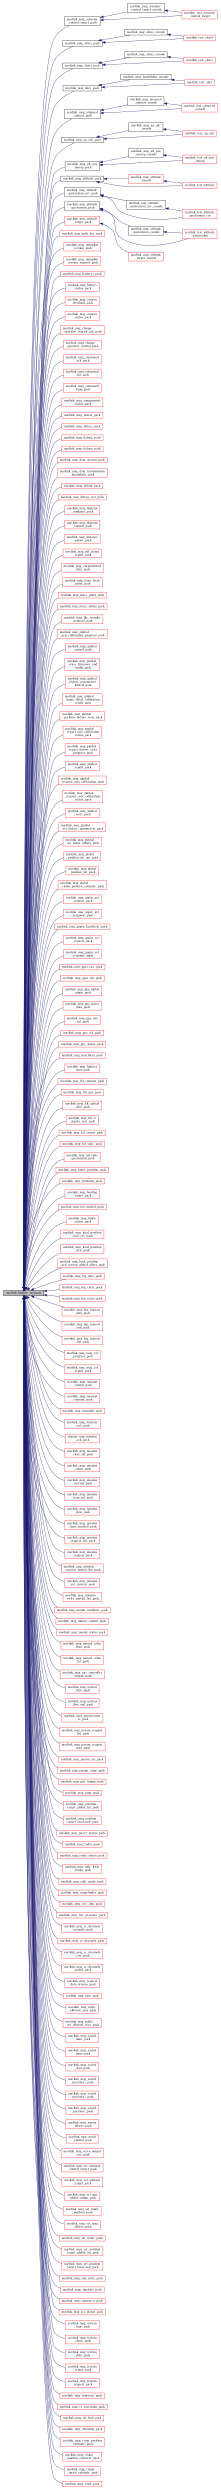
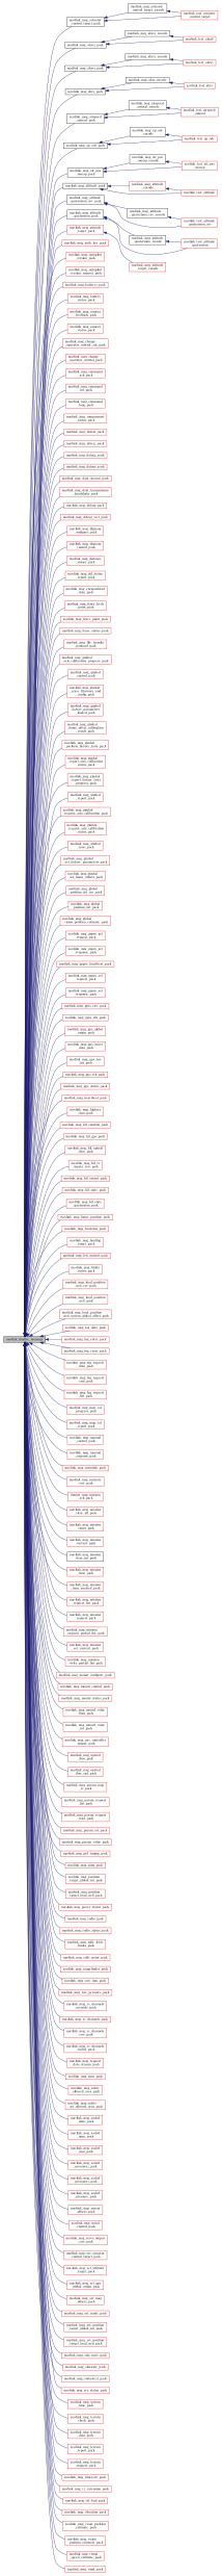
  digraph {
    fontname="Playfair Display"
    rankdir=LR
    node [color=red fillcolor=white fontname="Playfair Display" fontsize=10 shape=record style=filled]
    edge [color=midnightblue dir=back fontname="Playfair Display" fontsize=10 labelfontname=Helvetica labelfontsize=10 style=solid]
    n1 [color=black fillcolor=grey75 fontcolor=black height=0.2 label=mavlink_finalize_message width=0.4]
    n2 [color=black height=0.2 label="mavlink_msg_actuator\l_control_target_pack" width=0.4]
    n3 [color=black height=0.2 label=mavlink_msg_ahrs2_pack width=0.4]
    n4 [color=black height=0.2 label=mavlink_msg_ahrs3_pack width=0.4]
    n5 [color=black height=0.2 label=mavlink_msg_ahrs_pack width=0.4]
    n6 [color=black height=0.2 label="mavlink_msg_airspeed\l_autocal_pack" width=0.4]
    n7 [color=black height=0.2 label=mavlink_msg_ap_adc_pack width=0.4]
    n8 [color=black height=0.2 label="mavlink_msg_att_pos\l_mocap_pack" width=0.4]
    n9 [color=black height=0.2 label=mavlink_msg_attitude_pack width=0.4]
    n10 [color=black height=0.2 label="mavlink_msg_attitude\l_quaternion_cov_pack" width=0.4]
    n11 [color=black height=0.2 label="mavlink_msg_attitude\l_quaternion_pack" width=0.4]
    n12 [height=0.2 label="mavlink_msg_attitude\l_target_pack" width=0.4]
    n13 [height=0.2 label=mavlink_msg_auth_key_pack width=0.4]
    n14 [height=0.2 label="mavlink_msg_autopilot\l_version_pack" width=0.4]
    n15 [height=0.2 label="mavlink_msg_autopilot\l_version_request_pack" width=0.4]
    n16 [height=0.2 label=mavlink_msg_battery2_pack width=0.4]
    n17 [height=0.2 label="mavlink_msg_battery\l_status_pack" width=0.4]
    n18 [height=0.2 label="mavlink_msg_camera\l_feedback_pack" width=0.4]
    n19 [height=0.2 label="mavlink_msg_camera\l_status_pack" width=0.4]
    n20 [height=0.2 label="mavlink_msg_change\l_operator_control_ack_pack" width=0.4]
    n21 [height=0.2 label="mavlink_msg_change\l_operator_control_pack" width=0.4]
    n22 [height=0.2 label="mavlink_msg_command\l_ack_pack" width=0.4]
    n23 [height=0.2 label="mavlink_msg_command\l_int_pack" width=0.4]
    n24 [height=0.2 label="mavlink_msg_command\l_long_pack" width=0.4]
    n25 [height=0.2 label="mavlink_msg_compassmot\l_status_pack" width=0.4]
    n26 [height=0.2 label=mavlink_msg_data16_pack width=0.4]
    n27 [height=0.2 label=mavlink_msg_data32_pack width=0.4]
    n28 [height=0.2 label=mavlink_msg_data64_pack width=0.4]
    n29 [height=0.2 label=mavlink_msg_data96_pack width=0.4]
    n30 [height=0.2 label=mavlink_msg_data_stream_pack width=0.4]
    n31 [height=0.2 label="mavlink_msg_data_transmission\l_handshake_pack" width=0.4]
    n32 [height=0.2 label=mavlink_msg_debug_pack width=0.4]
    n33 [height=0.2 label=mavlink_msg_debug_vect_pack width=0.4]
    n34 [height=0.2 label="mavlink_msg_digicam\l_configure_pack" width=0.4]
    n35 [height=0.2 label="mavlink_msg_digicam\l_control_pack" width=0.4]
    n36 [height=0.2 label="mavlink_msg_distance\l_sensor_pack" width=0.4]
    n37 [height=0.2 label="mavlink_msg_ekf_status\l_report_pack" width=0.4]
    n38 [height=0.2 label="mavlink_msg_encapsulated\l_data_pack" width=0.4]
    n39 [height=0.2 label="mavlink_msg_fence_fetch\l_point_pack" width=0.4]
    n40 [height=0.2 label=mavlink_msg_fence_point_pack width=0.4]
    n41 [height=0.2 label=mavlink_msg_fence_status_pack width=0.4]
    n42 [height=0.2 label="mavlink_msg_file_transfer\l_protocol_pack" width=0.4]
    n43 [height=0.2 label="mavlink_msg_gimbal\l_axis_calibration_progress_pack" width=0.4]
    n44 [height=0.2 label="mavlink_msg_gimbal\l_control_pack" width=0.4]
    n45 [height=0.2 label="mavlink_msg_gimbal\l_erase_firmware_and\l_config_pack" width=0.4]
    n46 [height=0.2 label="mavlink_msg_gimbal\l_factory_parameters\l_loaded_pack" width=0.4]
    n47 [height=0.2 label="mavlink_msg_gimbal\l_home_offset_calibration\l_result_pack" width=0.4]
    n48 [height=0.2 label="mavlink_msg_gimbal\l_perform_factory_tests_pack" width=0.4]
    n49 [height=0.2 label="mavlink_msg_gimbal\l_report_axis_calibration\l_status_pack" width=0.4]
    n50 [height=0.2 label="mavlink_msg_gimbal\l_report_factory_tests\l_progress_pack" width=0.4]
    n51 [height=0.2 label="mavlink_msg_gimbal\l_report_pack" width=0.4]
    n52 [height=0.2 label="mavlink_msg_gimbal\l_request_axis_calibration_pack" width=0.4]
    n53 [height=0.2 label="mavlink_msg_gimbal\l_request_axis_calibration\l_status_pack" width=0.4]
    n54 [height=0.2 label="mavlink_msg_gimbal\l_reset_pack" width=0.4]
    n55 [height=0.2 label="mavlink_msg_gimbal\l_set_factory_parameters_pack" width=0.4]
    n56 [height=0.2 label="mavlink_msg_gimbal\l_set_home_offsets_pack" width=0.4]
    n57 [height=0.2 label="mavlink_msg_global\l_position_int_cov_pack" width=0.4]
    n58 [height=0.2 label="mavlink_msg_global\l_position_int_pack" width=0.4]
    n59 [height=0.2 label="mavlink_msg_global\l_vision_position_estimate_pack" width=0.4]
    n60 [height=0.2 label="mavlink_msg_gopro_get\l_request_pack" width=0.4]
    n61 [height=0.2 label="mavlink_msg_gopro_get\l_response_pack" width=0.4]
    n62 [height=0.2 label=mavlink_msg_gopro_heartbeat_pack width=0.4]
    n63 [height=0.2 label="mavlink_msg_gopro_set\l_request_pack" width=0.4]
    n64 [height=0.2 label="mavlink_msg_gopro_set\l_response_pack" width=0.4]
    n65 [height=0.2 label=mavlink_msg_gps2_raw_pack width=0.4]
    n66 [height=0.2 label=mavlink_msg_gps2_rtk_pack width=0.4]
    n67 [height=0.2 label="mavlink_msg_gps_global\l_origin_pack" width=0.4]
    n68 [height=0.2 label="mavlink_msg_gps_inject\l_data_pack" width=0.4]
    n69 [height=0.2 label="mavlink_msg_gps_raw\l_int_pack" width=0.4]
    n70 [height=0.2 label=mavlink_msg_gps_rtk_pack width=0.4]
    n71 [height=0.2 label=mavlink_msg_gps_status_pack width=0.4]
    n72 [height=0.2 label=mavlink_msg_heartbeat_pack width=0.4]
    n73 [height=0.2 label="mavlink_msg_highres\l_imu_pack" width=0.4]
    n74 [height=0.2 label=mavlink_msg_hil_controls_pack width=0.4]
    n75 [height=0.2 label=mavlink_msg_hil_gps_pack width=0.4]
    n76 [height=0.2 label="mavlink_msg_hil_optical\l_flow_pack" width=0.4]
    n77 [height=0.2 label="mavlink_msg_hil_rc\l_inputs_raw_pack" width=0.4]
    n78 [height=0.2 label=mavlink_msg_hil_sensor_pack width=0.4]
    n79 [height=0.2 label=mavlink_msg_hil_state_pack width=0.4]
    n80 [height=0.2 label="mavlink_msg_hil_state\l_quaternion_pack" width=0.4]
    n81 [height=0.2 label=mavlink_msg_home_position_pack width=0.4]
    n82 [height=0.2 label=mavlink_msg_hwstatus_pack width=0.4]
    n83 [height=0.2 label="mavlink_msg_landing\l_target_pack" width=0.4]
    n84 [height=0.2 label=mavlink_msg_led_control_pack width=0.4]
    n85 [height=0.2 label="mavlink_msg_limits\l_status_pack" width=0.4]
    n86 [height=0.2 label="mavlink_msg_local_position\l_ned_cov_pack" width=0.4]
    n87 [height=0.2 label="mavlink_msg_local_position\l_ned_pack" width=0.4]
    n88 [height=0.2 label="mavlink_msg_local_position\l_ned_system_global_offset_pack" width=0.4]
    n89 [height=0.2 label=mavlink_msg_log_data_pack width=0.4]
    n90 [height=0.2 label=mavlink_msg_log_entry_pack width=0.4]
    n91 [height=0.2 label=mavlink_msg_log_erase_pack width=0.4]
    n92 [height=0.2 label="mavlink_msg_log_request\l_data_pack" width=0.4]
    n93 [height=0.2 label="mavlink_msg_log_request\l_end_pack" width=0.4]
    n94 [height=0.2 label="mavlink_msg_log_request\l_list_pack" width=0.4]
    n95 [height=0.2 label="mavlink_msg_mag_cal\l_progress_pack" width=0.4]
    n96 [height=0.2 label="mavlink_msg_mag_cal\l_report_pack" width=0.4]
    n97 [height=0.2 label="mavlink_msg_manual\l_control_pack" width=0.4]
    n98 [height=0.2 label="mavlink_msg_manual\l_setpoint_pack" width=0.4]
    n99 [height=0.2 label=mavlink_msg_meminfo_pack width=0.4]
    n100 [height=0.2 label="mavlink_msg_memory\l_vect_pack" width=0.4]
    n101 [height=0.2 label="change_msg_mission\l_ack_pack" width=0.4]
    n102 [height=0.2 label="mavlink_msg_mission\l_clear_all_pack" width=0.4]
    n103 [height=0.2 label="mavlink_msg_mission\l_count_pack" width=0.4]
    n104 [height=0.2 label="mavlink_msg_mission\l_current_pack" width=0.4]
-   n105 [height=0.2 label="mavlink_msg_mission\l_item_int_pack" width=0.4]
+   n105 [color=black height=0.2 label="mavlink_msg_mission\l_item_int_pack" width=0.4]
    n106 [height=0.2 label="mavlink_msg_mission\l_item_pack" width=0.4]
    n107 [height=0.2 label="mavlink_msg_mission\l_item_reached_pack" width=0.4]
    n108 [height=0.2 label="mavlink_msg_mission\l_request_list_pack" width=0.4]
    n109 [height=0.2 label="mavlink_msg_mission\l_request_pack" width=0.4]
    n110 [height=0.2 label="mavlink_msg_mission\l_request_partial_list_pack" width=0.4]
    n111 [height=0.2 label="mavlink_msg_mission\l_set_current_pack" width=0.4]
    n112 [height=0.2 label="mavlink_msg_mission\l_write_partial_list_pack" width=0.4]
    n113 [height=0.2 label=mavlink_msg_mount_configure_pack width=0.4]
    n114 [height=0.2 label=mavlink_msg_mount_control_pack width=0.4]
    n115 [height=0.2 label=mavlink_msg_mount_status_pack width=0.4]
    n116 [height=0.2 label="mavlink_msg_named_value\l_float_pack" width=0.4]
    n117 [height=0.2 label="mavlink_msg_named_value\l_int_pack" width=0.4]
    n118 [height=0.2 label="mavlink_msg_nav_controller\l_output_pack" width=0.4]
    n119 [height=0.2 label="mavlink_msg_optical\l_flow_pack" width=0.4]
    n120 [height=0.2 label="mavlink_msg_optical\l_flow_rad_pack" width=0.4]
    n121 [height=0.2 label="mavlink_msg_param_map\l_rc_pack" width=0.4]
    n122 [height=0.2 label="mavlink_msg_param_request\l_list_pack" width=0.4]
    n123 [height=0.2 label="mavlink_msg_param_request\l_read_pack" width=0.4]
    n124 [height=0.2 label=mavlink_msg_param_set_pack width=0.4]
    n125 [height=0.2 label=mavlink_msg_param_value_pack width=0.4]
    n126 [height=0.2 label=mavlink_msg_pid_tuning_pack width=0.4]
    n127 [height=0.2 label=mavlink_msg_ping_pack width=0.4]
    n128 [height=0.2 label="mavlink_msg_position\l_target_global_int_pack" width=0.4]
    n129 [height=0.2 label="mavlink_msg_position\l_target_local_ned_pack" width=0.4]
    n130 [height=0.2 label=mavlink_msg_power_status_pack width=0.4]
    n131 [height=0.2 label=mavlink_msg_radio_pack width=0.4]
    n132 [height=0.2 label=mavlink_msg_radio_status_pack width=0.4]
    n133 [height=0.2 label="mavlink_msg_rally_fetch\l_limits_pack" width=0.4]
    n134 [height=0.2 label=mavlink_msg_rally_point_pack width=0.4]
    n135 [height=0.2 label=mavlink_msg_rangefinder_pack width=0.4]
    n136 [height=0.2 label=mavlink_msg_raw_imu_pack width=0.4]
    n137 [height=0.2 label=mavlink_msg_raw_pressure_pack width=0.4]
    n138 [height=0.2 label="mavlink_msg_rc_channels\l_override_pack" width=0.4]
    n139 [height=0.2 label=mavlink_msg_rc_channels_pack width=0.4]
    n140 [height=0.2 label="mavlink_msg_rc_channels\l_raw_pack" width=0.4]
    n141 [height=0.2 label="mavlink_msg_rc_channels\l_scaled_pack" width=0.4]
    n142 [height=0.2 label="mavlink_msg_request\l_data_stream_pack" width=0.4]
    n143 [height=0.2 label=mavlink_msg_rpm_pack width=0.4]
    n144 [height=0.2 label="mavlink_msg_safety\l_allowed_area_pack" width=0.4]
    n145 [height=0.2 label="mavlink_msg_safety\l_set_allowed_area_pack" width=0.4]
    n146 [height=0.2 label="mavlink_msg_scaled\l_imu2_pack" width=0.4]
    n147 [height=0.2 label="mavlink_msg_scaled\l_imu3_pack" width=0.4]
    n148 [height=0.2 label="mavlink_msg_scaled\l_imu_pack" width=0.4]
    n149 [height=0.2 label="mavlink_msg_scaled\l_pressure2_pack" width=0.4]
    n150 [height=0.2 label="mavlink_msg_scaled\l_pressure3_pack" width=0.4]
    n151 [height=0.2 label="mavlink_msg_scaled\l_pressure_pack" width=0.4]
    n152 [height=0.2 label="mavlink_msg_sensor\l_offsets_pack" width=0.4]
    n153 [height=0.2 label="mavlink_msg_serial\l_control_pack" width=0.4]
    n154 [height=0.2 label="mavlink_msg_servo_output\l_raw_pack" width=0.4]
    n155 [height=0.2 label="mavlink_msg_set_actuator\l_control_target_pack" width=0.4]
    n156 [height=0.2 label="mavlink_msg_set_attitude\l_target_pack" width=0.4]
    n157 [height=0.2 label="mavlink_msg_set_gps\l_global_origin_pack" width=0.4]
-   n158 [height=0.2 label="mavlink_msg_set_home\l_position_pack" width=0.4]
    n159 [height=0.2 label="mavlink_msg_set_mag\l_offsets_pack" width=0.4]
    n160 [height=0.2 label=mavlink_msg_set_mode_pack width=0.4]
    n161 [height=0.2 label="mavlink_msg_set_position\l_target_global_int_pack" width=0.4]
    n162 [height=0.2 label="mavlink_msg_set_position\l_target_local_ned_pack" width=0.4]
    n163 [height=0.2 label=mavlink_msg_sim_state_pack width=0.4]
    n164 [height=0.2 label=mavlink_msg_simstate_pack width=0.4]
    n165 [height=0.2 label=mavlink_msg_statustext_pack width=0.4]
    n166 [height=0.2 label=mavlink_msg_sys_status_pack width=0.4]
    n167 [height=0.2 label="mavlink_msg_system\l_time_pack" width=0.4]
    n168 [height=0.2 label="mavlink_msg_terrain\l_check_pack" width=0.4]
    n169 [height=0.2 label="mavlink_msg_terrain\l_data_pack" width=0.4]
    n170 [height=0.2 label="mavlink_msg_terrain\l_report_pack" width=0.4]
    n171 [height=0.2 label="mavlink_msg_terrain\l_request_pack" width=0.4]
    n172 [height=0.2 label=mavlink_msg_timesync_pack width=0.4]
    n173 [height=0.2 label=mavlink_msg_v2_extension_pack width=0.4]
    n174 [height=0.2 label=mavlink_msg_vfr_hud_pack width=0.4]
    n175 [height=0.2 label=mavlink_msg_vibration_pack width=0.4]
    n176 [height=0.2 label="mavlink_msg_vicon_position\l_estimate_pack" width=0.4]
    n177 [height=0.2 label="mavlink_msg_vision\l_position_estimate_pack" width=0.4]
    n178 [height=0.2 label="mavlink_msg_vision\l_speed_estimate_pack" width=0.4]
    n179 [height=0.2 label=mavlink_msg_wind_pack width=0.4]
    n180 [color=black height=0.2 label="mavlink_msg_actuator\l_control_target_encode" width=0.4]
    n181 [height=0.2 label="mavlink_test_actuator\l_control_target" width=0.4]
    n182 [color=black height=0.2 label=mavlink_msg_ahrs2_encode width=0.4]
    n183 [height=0.2 label=mavlink_test_ahrs8 width=0.4]
    n184 [color=black height=0.2 label=mavlink_msg_ahrs3_encode width=0.4]
    n185 [height=0.2 label=mavlink_test_ahrs3 width=0.4]
-   n186 [color=black height=0.2 label=mavlink_msg_handshake_encode width=0.4]
+   n186 [color=black height=0.2 label=mavlink_msg_ahrs_encode width=0.4]
    n187 [height=0.2 label=mavlink_test_ahrs width=0.4]
    n188 [color=black height=0.2 label="mavlink_msg_airspeed\l_autocal_encode" width=0.4]
    n189 [height=0.2 label="mavlink_test_airspeed\l_autocal" width=0.4]
    n190 [color=black height=0.2 label="mavlink_msg_ap_adc\l_encode" width=0.4]
    n191 [height=0.2 label=mavlink_test_ap_adc width=0.4]
    n192 [color=black height=0.2 label="mavlink_msg_att_pos\l_mocap_encode" width=0.4]
    n193 [height=0.2 label="mavlink_test_att_pos\l_mocap" width=0.4]
    n194 [height=0.2 label="mavlink_msg_attitude\l_encode" width=0.4]
    n195 [height=0.2 label=mavlink_test_attitude width=0.4]
    n196 [color=black height=0.2 label="mavlink_msg_attitude\l_quaternion_cov_encode" width=0.4]
    n197 [height=0.2 label="mavlink_test_attitude\l_quaternion_cov" width=0.4]
    n198 [color=black height=0.2 label="mavlink_msg_attitude\l_quaternion_encode" width=0.4]
    n199 [height=0.2 label="mavlink_test_attitude\l_quaternion" width=0.4]
    n200 [height=0.2 label="mavlink_msg_attitude\l_target_encode" width=0.4]
    n1 -> n2
    n1 -> n3
    n1 -> n4
    n1 -> n5
    n1 -> n6
    n1 -> n7
    n1 -> n8
    n1 -> n9
    n1 -> n10
    n1 -> n11
    n1 -> n12
    n1 -> n13
    n1 -> n14
    n1 -> n15
    n1 -> n16
    n1 -> n17
    n1 -> n18
    n1 -> n19
    n1 -> n20
    n1 -> n21
    n1 -> n22
    n1 -> n23
    n1 -> n24
    n1 -> n25
    n1 -> n26
    n1 -> n27
    n1 -> n28
    n1 -> n29
    n1 -> n30
    n1 -> n31
    n1 -> n32
    n1 -> n33
    n1 -> n34
    n1 -> n35
    n1 -> n36
    n1 -> n37
    n1 -> n38
    n1 -> n39
    n1 -> n40
    n1 -> n41
    n1 -> n42
    n1 -> n43
    n1 -> n44
    n1 -> n45
    n1 -> n46
    n1 -> n47
    n1 -> n48
    n1 -> n49
    n1 -> n50
    n1 -> n51
    n1 -> n52
    n1 -> n53
    n1 -> n54
    n1 -> n55
    n1 -> n56
    n1 -> n57
    n1 -> n58
    n1 -> n59
    n1 -> n60
    n1 -> n61
    n1 -> n62
    n1 -> n63
    n1 -> n64
    n1 -> n65
    n1 -> n66
    n1 -> n67
    n1 -> n68
    n1 -> n69
    n1 -> n70
    n1 -> n71
    n1 -> n72
    n1 -> n73
    n1 -> n74
    n1 -> n75
    n1 -> n76
    n1 -> n77
    n1 -> n78
    n1 -> n79
    n1 -> n80
    n1 -> n81
    n1 -> n82
    n1 -> n83
    n1 -> n84
    n1 -> n85
    n1 -> n86
    n1 -> n87
    n1 -> n88
    n1 -> n89
    n1 -> n90
    n1 -> n91
    n1 -> n92
    n1 -> n93
    n1 -> n94
    n1 -> n95
    n1 -> n96
    n1 -> n97
    n1 -> n98
    n1 -> n99
    n1 -> n100
    n1 -> n101
    n1 -> n102
    n1 -> n103
    n1 -> n104
    n1 -> n105
    n1 -> n106
    n1 -> n107
    n1 -> n108
    n1 -> n109
    n1 -> n110
    n1 -> n111
    n1 -> n112
    n1 -> n113
    n1 -> n114
    n1 -> n115
    n1 -> n116
    n1 -> n117
    n1 -> n118
    n1 -> n119
    n1 -> n120
    n1 -> n121
    n1 -> n122
    n1 -> n123
    n1 -> n124
    n1 -> n125
    n1 -> n126
    n1 -> n127
    n1 -> n128
    n1 -> n129
    n1 -> n130
    n1 -> n131
    n1 -> n132
    n1 -> n133
    n1 -> n134
    n1 -> n135
    n1 -> n136
    n1 -> n137
    n1 -> n138
    n1 -> n139
    n1 -> n140
    n1 -> n141
    n1 -> n142
    n1 -> n143
    n1 -> n144
    n1 -> n145
    n1 -> n146
    n1 -> n147
    n1 -> n148
    n1 -> n149
    n1 -> n150
    n1 -> n151
    n1 -> n152
    n1 -> n153
    n1 -> n154
    n1 -> n155
    n1 -> n156
    n1 -> n157
-   n1 -> n158
    n1 -> n159
    n1 -> n160
    n1 -> n161
    n1 -> n162
    n1 -> n163
    n1 -> n164
    n1 -> n165
    n1 -> n166
    n1 -> n167
    n1 -> n168
    n1 -> n169
    n1 -> n170
    n1 -> n171
    n1 -> n172
    n1 -> n173
    n1 -> n174
    n1 -> n175
    n1 -> n176
    n1 -> n177
    n1 -> n178
    n1 -> n179
    n2 -> n180
    n2 -> n181
    n3 -> n182
    n3 -> n183
    n4 -> n184
    n4 -> n185
    n5 -> n186
    n5 -> n187
    n6 -> n188
    n6 -> n189
    n7 -> n190
    n7 -> n191
    n8 -> n192
    n8 -> n193
    n9 -> n194
    n9 -> n195
    n10 -> n196
    n10 -> n197
    n11 -> n198
    n11 -> n199
    n12 -> n200
    n180 -> n181
    n182 -> n183
    n184 -> n185
    n186 -> n187
    n188 -> n189
    n190 -> n191
    n192 -> n193
    n194 -> n195
    n196 -> n197
    n198 -> n199
  }
